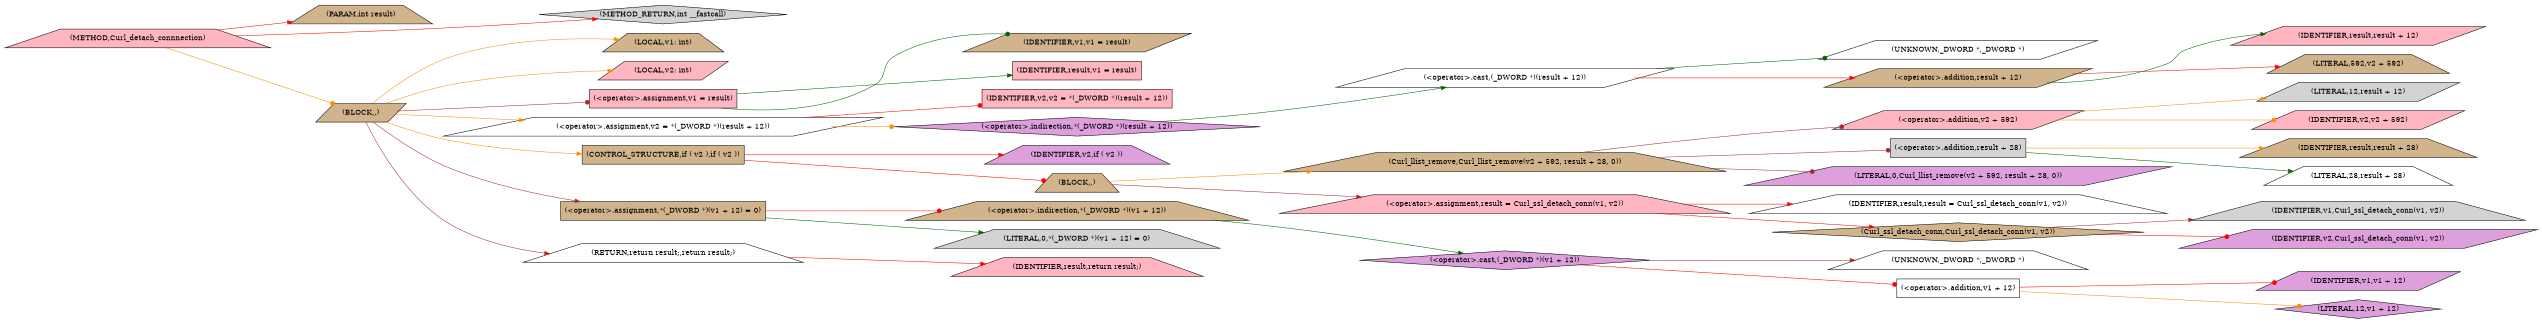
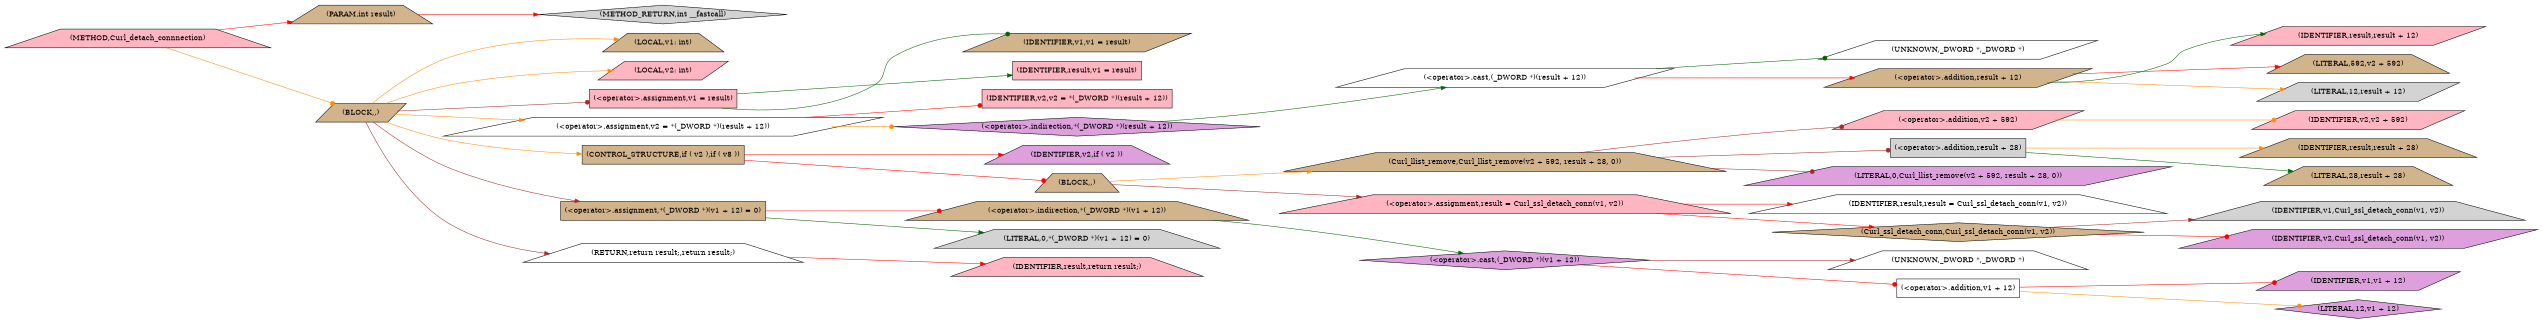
  digraph {
    rankdir=LR
    node [fillcolor=tan shape=trapezium style=filled]
    edge [arrowhead=normal color=red]
    n1 [fillcolor=lightpink label="(METHOD,Curl_detach_connnection)"]
    n2 [label="(PARAM,int result)"]
    n3 [label="(BLOCK,,)" shape=parallelogram]
    n4 [fillcolor=lightgrey label="(METHOD_RETURN,int __fastcall)" shape=diamond]
    n5 [label="(LOCAL,v1: int)"]
    n6 [fillcolor=lightpink label="(LOCAL,v2: int)" shape=parallelogram]
    n7 [fillcolor=lightpink label="(<operator>.assignment,v1 = result)" shape=box]
    n8 [fillcolor=white label="(<operator>.assignment,v2 = *(_DWORD *)(result + 12))" shape=parallelogram]
-   n9 [label="(CONTROL_STRUCTURE,if ( v2 ),if ( v2 ))" shape=box]
+   n9 [label="(CONTROL_STRUCTURE,if ( v2 ),if ( v8 ))" shape=box]
    n10 [label="(<operator>.assignment,*(_DWORD *)(v1 + 12) = 0)" shape=box]
    n11 [fillcolor=white label="(RETURN,return result;,return result;)"]
    n12 [label="(IDENTIFIER,v1,v1 = result)" shape=parallelogram]
    n13 [fillcolor=lightpink label="(IDENTIFIER,result,v1 = result)" shape=box]
    n14 [fillcolor=lightpink label="(IDENTIFIER,v2,v2 = *(_DWORD *)(result + 12))" shape=box]
    n15 [fillcolor=plum label="(<operator>.indirection,*(_DWORD *)(result + 12))" shape=diamond]
    n16 [fillcolor=plum label="(IDENTIFIER,v2,if ( v2 ))"]
    n17 [label="(BLOCK,,)"]
    n18 [label="(<operator>.indirection,*(_DWORD *)(v1 + 12))"]
    n19 [fillcolor=lightgrey label="(LITERAL,0,*(_DWORD *)(v1 + 12) = 0)"]
    n20 [fillcolor=lightpink label="(IDENTIFIER,result,return result;)"]
    n21 [fillcolor=white label="(<operator>.cast,(_DWORD *)(result + 12))" shape=parallelogram]
    n22 [fillcolor=white label="(UNKNOWN,_DWORD *,_DWORD *)" shape=parallelogram]
    n23 [label="(<operator>.addition,result + 12)" shape=parallelogram]
    n24 [fillcolor=lightpink label="(IDENTIFIER,result,result + 12)" shape=parallelogram]
    n25 [fillcolor=lightgrey label="(LITERAL,12,result + 12)" shape=parallelogram]
    n26 [label="(LITERAL,592,v2 + 592)"]
    n27 [label="(Curl_llist_remove,Curl_llist_remove(v2 + 592, result + 28, 0))"]
    n28 [fillcolor=lightpink label="(<operator>.assignment,result = Curl_ssl_detach_conn(v1, v2))"]
    n29 [fillcolor=lightpink label="(<operator>.addition,v2 + 592)" shape=parallelogram]
    n30 [fillcolor=lightgrey label="(<operator>.addition,result + 28)" shape=box]
    n31 [fillcolor=plum label="(LITERAL,0,Curl_llist_remove(v2 + 592, result + 28, 0))" shape=parallelogram]
    n32 [fillcolor=white label="(IDENTIFIER,result,result = Curl_ssl_detach_conn(v1, v2))"]
    n33 [label="(Curl_ssl_detach_conn,Curl_ssl_detach_conn(v1, v2))" shape=diamond]
    n34 [fillcolor=lightpink label="(IDENTIFIER,v2,v2 + 592)" shape=parallelogram]
    n35 [label="(IDENTIFIER,result,result + 28)"]
-   n36 [fillcolor=white label="(LITERAL,28,result + 28)"]
+   n36 [label="(LITERAL,28,result + 28)"]
    n37 [fillcolor=lightgrey label="(IDENTIFIER,v1,Curl_ssl_detach_conn(v1, v2))"]
    n38 [fillcolor=plum label="(IDENTIFIER,v2,Curl_ssl_detach_conn(v1, v2))" shape=parallelogram]
    n39 [fillcolor=plum label="(<operator>.cast,(_DWORD *)(v1 + 12))" shape=diamond]
    n40 [fillcolor=white label="(UNKNOWN,_DWORD *,_DWORD *)"]
    n41 [fillcolor=white label="(<operator>.addition,v1 + 12)" shape=box]
    n42 [fillcolor=plum label="(IDENTIFIER,v1,v1 + 12)" shape=parallelogram]
    n43 [fillcolor=plum label="(LITERAL,12,v1 + 12)" shape=diamond]
    n1 -> n2
    n1 -> n3 [arrowhead=dot color=darkorange]
-   n1 -> n4
+   n2 -> n4
    n3 -> n5 [color=darkorange]
    n3 -> n6 [color=darkorange]
    n3 -> n7 [arrowhead=dot color=brown]
    n3 -> n8 [color=darkorange]
    n3 -> n9 [color=darkorange]
    n3 -> n10 [color=brown]
    n3 -> n11 [color=brown]
    n7 -> n12 [arrowhead=dot color=darkgreen]
    n7 -> n13 [color=darkgreen]
    n8 -> n14 [arrowhead=dot]
    n8 -> n15 [arrowhead=dot color=darkorange]
    n9 -> n16
    n9 -> n17 [arrowhead=dot]
    n10 -> n18 [arrowhead=dot]
    n10 -> n19 [color=darkgreen]
    n11 -> n20
    n15 -> n21 [color=darkgreen]
    n17 -> n27 [color=darkorange]
    n17 -> n28 [color=brown]
    n18 -> n39 [color=darkgreen]
    n21 -> n22 [arrowhead=dot color=darkgreen]
    n21 -> n23
    n23 -> n24 [color=darkgreen]
-   n29 -> n25 [color=darkorange]
+   n23 -> n25 [color=darkorange]
    n23 -> n26
    n27 -> n29 [arrowhead=dot color=brown]
    n27 -> n30 [arrowhead=dot color=brown]
    n27 -> n31 [arrowhead=dot color=brown]
    n28 -> n32
    n28 -> n33
    n29 -> n34 [arrowhead=dot color=darkorange]
    n30 -> n35 [color=darkorange]
    n30 -> n36 [color=darkgreen]
    n33 -> n37 [color=brown]
    n33 -> n38 [arrowhead=dot]
    n39 -> n40 [color=brown]
    n39 -> n41 [arrowhead=dot]
    n41 -> n42 [arrowhead=dot]
    n41 -> n43 [arrowhead=dot color=darkorange]
  }
